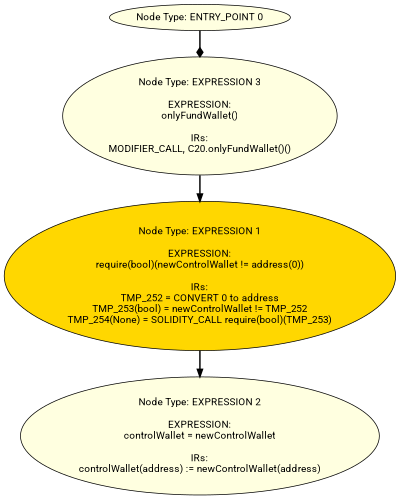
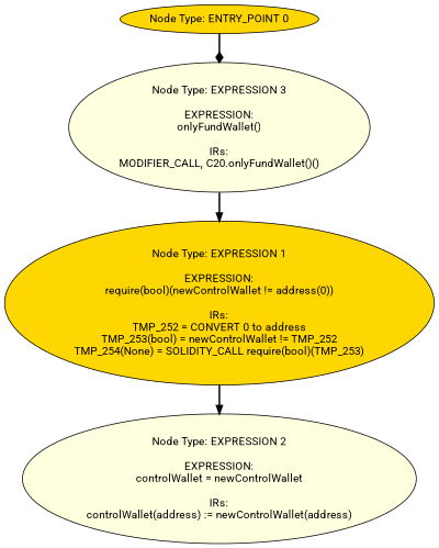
  digraph {
    fontname=Roboto
    node [style=filled fillcolor=gold fontname=Roboto]
    edge [style=bold arrowhead=normal fontname=Roboto]
-   n1 [label="Node Type: ENTRY_POINT 0\n" fillcolor=lightyellow]
+   n1 [label="Node Type: ENTRY_POINT 0\n"]
    n2 [label="Node Type: EXPRESSION 3\n\nEXPRESSION:\nonlyFundWallet()\n\nIRs:\nMODIFIER_CALL, C20.onlyFundWallet()()" fillcolor=lightyellow]
    n3 [label="Node Type: EXPRESSION 1\n\nEXPRESSION:\nrequire(bool)(newControlWallet != address(0))\n\nIRs:\nTMP_252 = CONVERT 0 to address\nTMP_253(bool) = newControlWallet != TMP_252\nTMP_254(None) = SOLIDITY_CALL require(bool)(TMP_253)"]
    n4 [label="Node Type: EXPRESSION 2\n\nEXPRESSION:\ncontrolWallet = newControlWallet\n\nIRs:\ncontrolWallet(address) := newControlWallet(address)" fillcolor=lightyellow]
    n1 -> n2 [arrowhead=diamond]
    n2 -> n3
    n3 -> n4
  }
